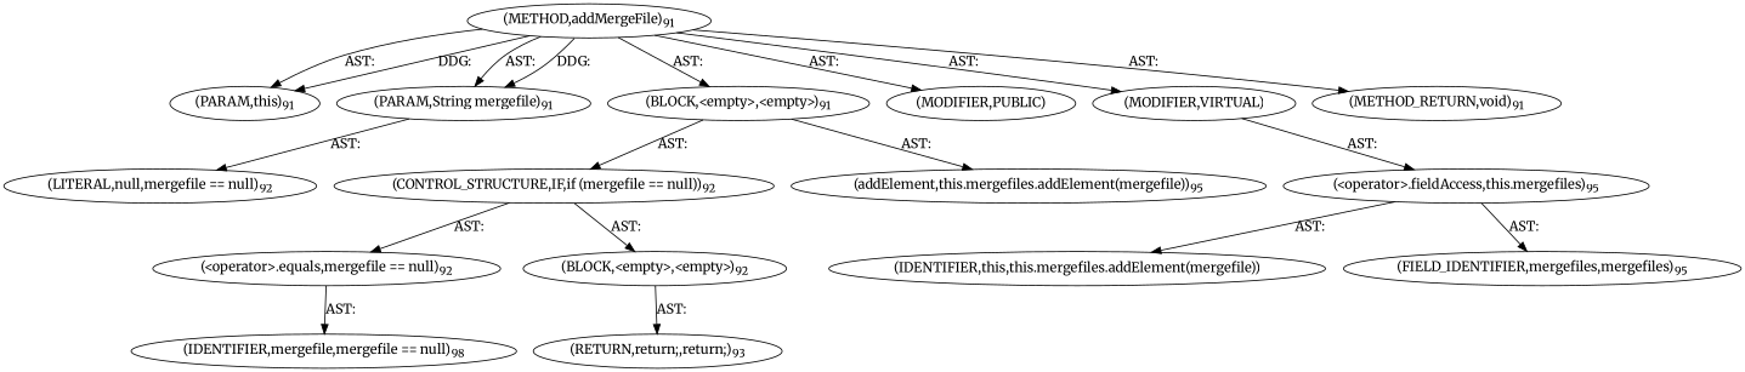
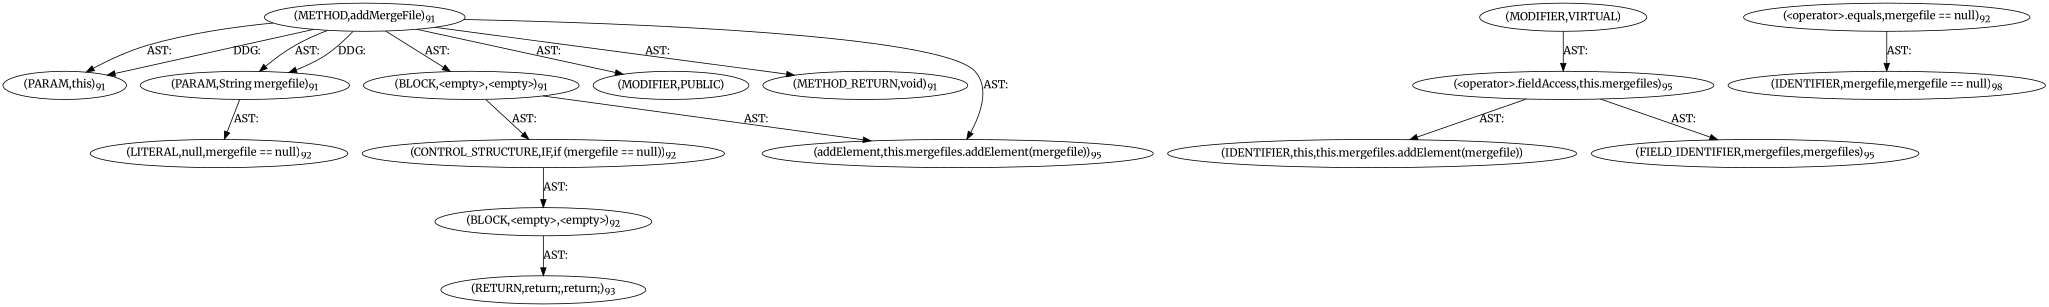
  digraph {
    fontname=Merriweather
    node [fontname=Merriweather]
    edge [fontname=Merriweather]
    n1 [label=<(METHOD,addMergeFile)<SUB>91</SUB>>]
    n2 [label=<(PARAM,this)<SUB>91</SUB>>]
    n3 [label=<(PARAM,String mergefile)<SUB>91</SUB>>]
    n4 [label=<(BLOCK,&lt;empty&gt;,&lt;empty&gt;)<SUB>91</SUB>>]
    n5 [label=<(MODIFIER,PUBLIC)>]
    n6 [label=<(MODIFIER,VIRTUAL)>]
    n7 [label=<(METHOD_RETURN,void)<SUB>91</SUB>>]
    n8 [label=<(LITERAL,null,mergefile == null)<SUB>92</SUB>>]
    n9 [label=<(CONTROL_STRUCTURE,IF,if (mergefile == null))<SUB>92</SUB>>]
    n10 [label=<(addElement,this.mergefiles.addElement(mergefile))<SUB>95</SUB>>]
    n11 [label=<(&lt;operator&gt;.fieldAccess,this.mergefiles)<SUB>95</SUB>>]
    n12 [label=<(&lt;operator&gt;.equals,mergefile == null)<SUB>92</SUB>>]
    n13 [label=<(BLOCK,&lt;empty&gt;,&lt;empty&gt;)<SUB>92</SUB>>]
    n14 [label=<(IDENTIFIER,mergefile,mergefile == null)<SUB>98</SUB>>]
    n15 [label=<(RETURN,return;,return;)<SUB>93</SUB>>]
    n16 [label=<(IDENTIFIER,this,this.mergefiles.addElement(mergefile))>]
    n17 [label=<(FIELD_IDENTIFIER,mergefiles,mergefiles)<SUB>95</SUB>>]
    n1 -> n2 [label="AST: "]
    n1 -> n2 [label="DDG: "]
    n1 -> n3 [label="AST: "]
    n1 -> n3 [label="DDG: "]
    n1 -> n4 [label="AST: "]
    n1 -> n5 [label="AST: "]
-   n1 -> n6 [label="AST: "]
+   n1 -> n10 [label="AST: "]
    n1 -> n7 [label="AST: "]
    n3 -> n8 [label="AST: "]
    n4 -> n9 [label="AST: "]
    n4 -> n10 [label="AST: "]
    n6 -> n11 [label="AST: "]
-   n9 -> n12 [label="AST: "]
    n9 -> n13 [label="AST: "]
    n11 -> n16 [label="AST: "]
    n11 -> n17 [label="AST: "]
    n12 -> n14 [label="AST: "]
    n13 -> n15 [label="AST: "]
  }
